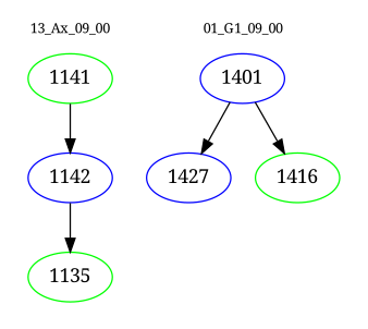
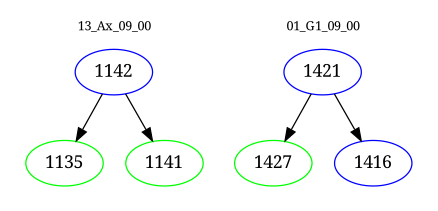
  digraph {
    fontname="Noto Serif"
    node [color=green fontname="Noto Serif"]
    edge [color=black fontname="Noto Serif"]
    n1 [label=1135]
    n2 [color=blue label=1142]
    n3 [label=1141]
-   n4 [color=blue label=1427]
-   n5 [color=blue label=1401]
-   n6 [label=1416]
+   n4 [label=1427]
+   n5 [color=blue label=1421]
+   n6 [color=blue label=1416]
    subgraph cluster_1 {
      color=white
      fontsize=10
      label="13_Ax_09_00"
      n1
      n2
      n3
    }
    subgraph cluster_2 {
      color=white
      fontsize=10
      label="01_G1_09_00"
      n4
      n5
      n6
    }
    n2 -> n1
-   n3 -> n2
+   n2 -> n3
    n5 -> n4
    n5 -> n6
  }
